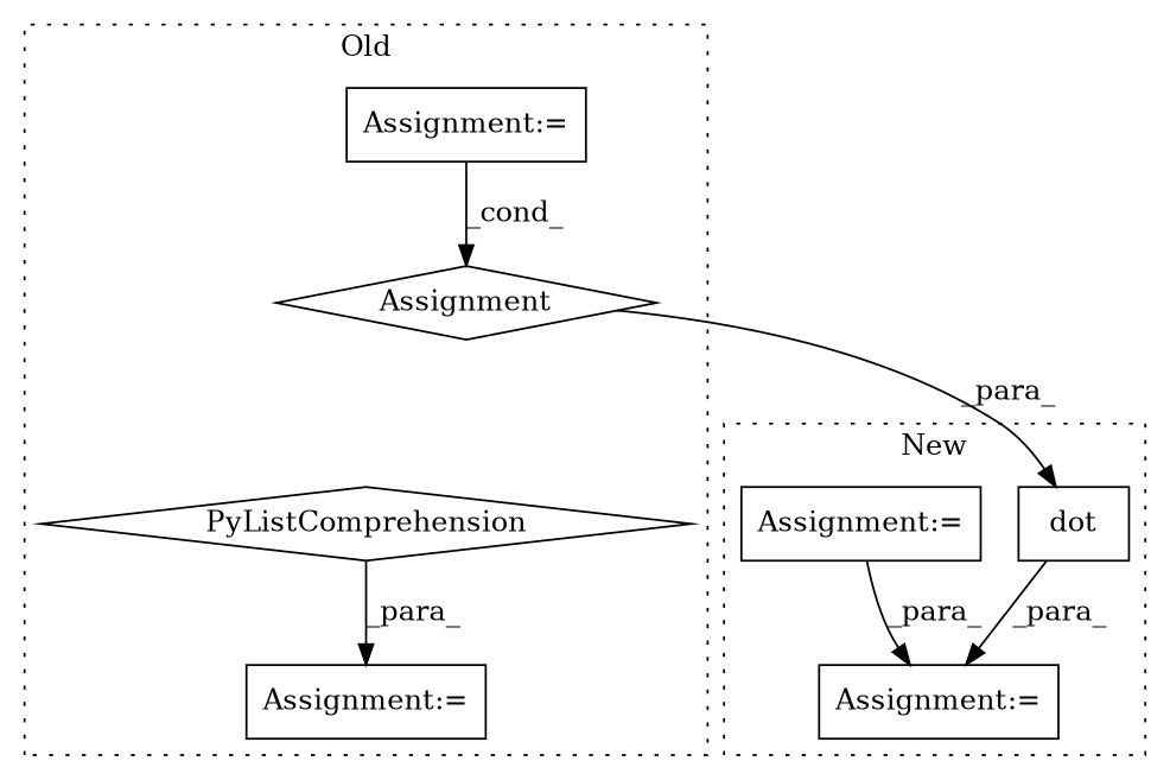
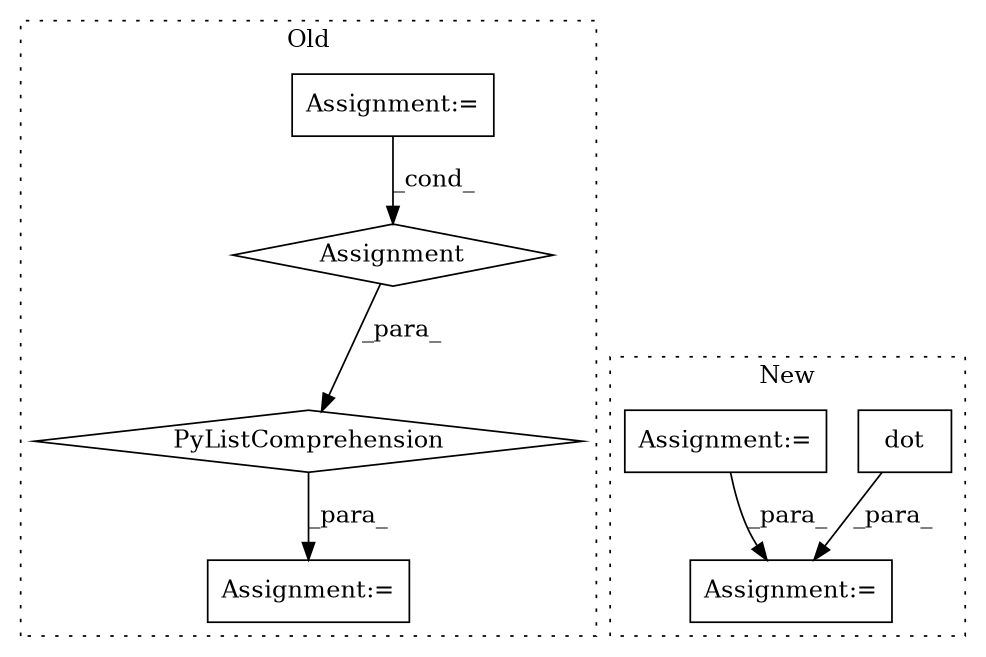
  digraph {
    node [a=7 l=85 s=30082 shape=box]
    n1 [a=113 label=Assignment shape=diamond]
    n2 [l=12 label="Assignment:=" s=30008]
    n3 [label="Assignment:="]
    n4 [a=109 l=155 label=PyListComprehension s=30020 shape=diamond]
    n5 [a=32 l="4,1" label=dot s="29654,29668"]
    n6 [l=1 label="Assignment:=" s=29831]
    n7 [l=4 label="Assignment:=" s=29226]
    subgraph cluster_1 {
      label=Old
      style=dotted
      n1
      n2
      n3
      n4
    }
    subgraph cluster_2 {
      label=New
      style=dotted
      n5
      n6
      n7
    }
-   n1 -> n5 [label=_para_]
+   n1 -> n4 [label=_para_]
    n3 -> n1 [label=_cond_]
    n4 -> n2 [label=_para_]
    n5 -> n6 [label=_para_]
    n7 -> n6 [label=_para_]
  }
